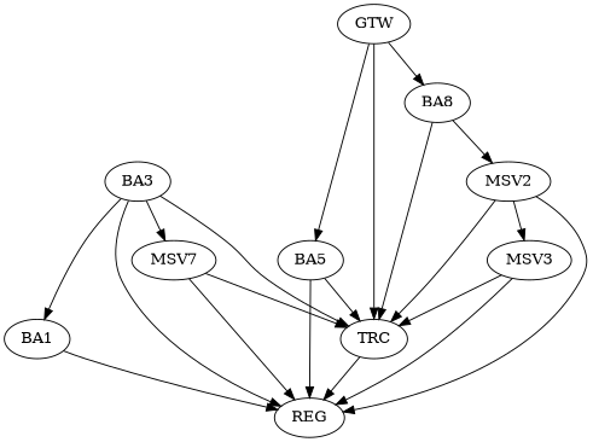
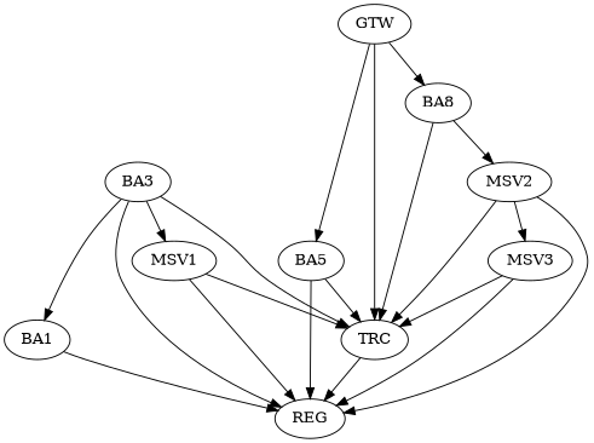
  strict digraph {
    n1 [label=BA1]
    n2 [label=REG]
    n3 [label=TRC]
    n4 [label=BA3]
-   n5 [label=MSV7]
+   n5 [label=MSV1]
    n6 [label=BA5]
    n7 [label=BA8]
    n8 [label=MSV2]
    n9 [label=MSV3]
    n10 [label=GTW]
    n1 -> n2
    n3 -> n2
    n4 -> n1
    n4 -> n2
    n4 -> n3
    n4 -> n5
    n5 -> n2
    n5 -> n3
    n6 -> n2
    n6 -> n3
    n7 -> n3
    n7 -> n8
    n8 -> n2
    n8 -> n3
    n8 -> n9
    n9 -> n2
    n9 -> n3
    n10 -> n3
    n10 -> n6
    n10 -> n7
  }
